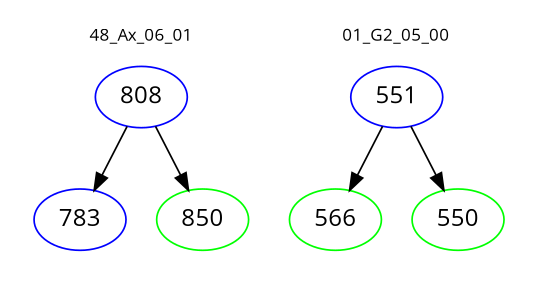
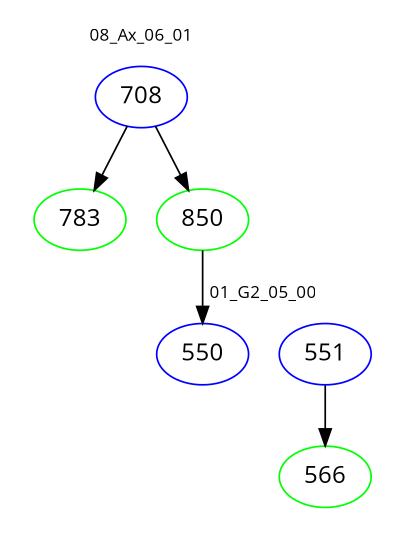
  digraph {
    fontname="Open Sans"
    node [color=green fontname="Open Sans"]
    edge [color=black fontname="Open Sans"]
-   n1 [color=blue label=808]
-   n2 [color=blue label=783]
+   n1 [color=blue label=708]
+   n2 [label=783]
    n3 [label=850]
    n4 [color=blue label=551]
    n5 [label=566]
-   n6 [label=550]
+   n6 [color=blue label=550]
    subgraph cluster_1 {
      color=white
      fontsize=10
-     label="48_Ax_06_01"
+     label="08_Ax_06_01"
      n1
      n2
      n3
    }
    subgraph cluster_2 {
      color=white
      fontsize=10
      label="01_G2_05_00"
      n4
      n5
      n6
    }
    n1 -> n2
    n1 -> n3
    n4 -> n5
-   n4 -> n6
+   n3 -> n6
  }
